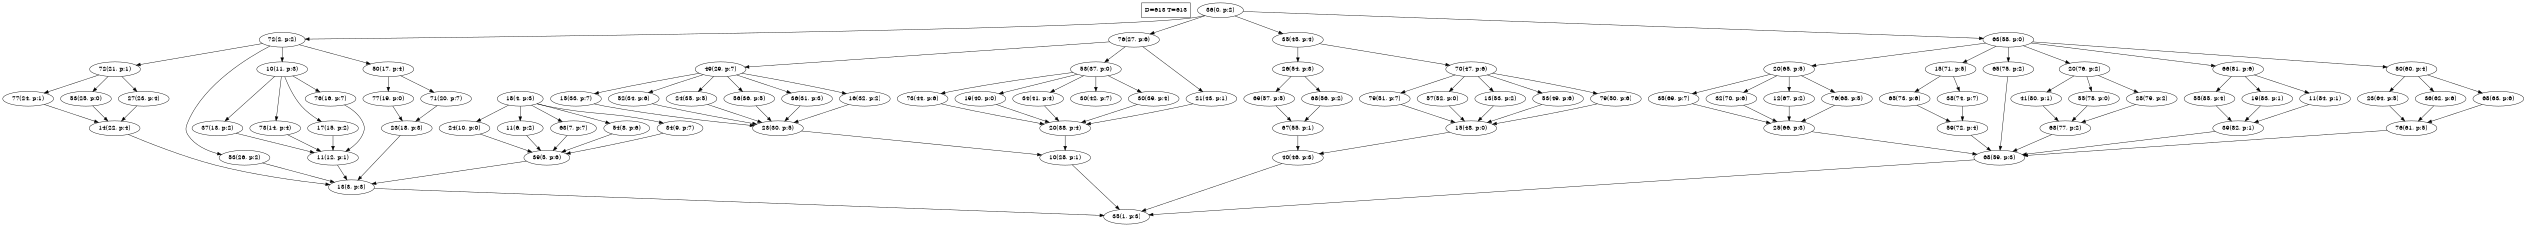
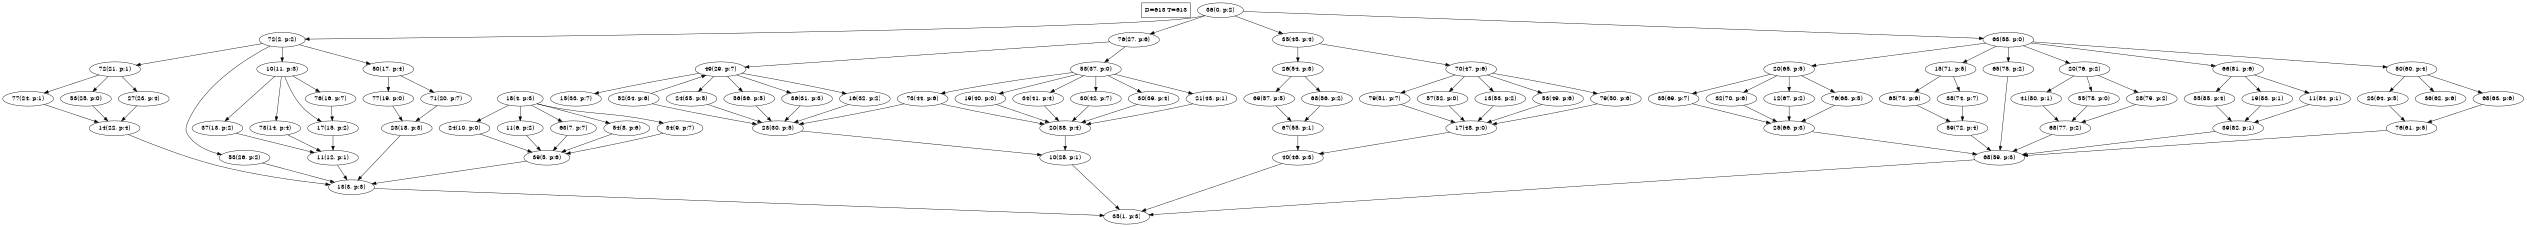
  digraph {
    n1 [label="D=613 T=613" shape=box]
    n2 [label="36(0, p:2)"]
    n3 [label="72(2, p:2)"]
    n4 [label="76(27, p:6)"]
    n5 [label="35(45, p:4)"]
    n6 [label="63(58, p:0)"]
    n7 [label="10(11, p:3)"]
    n8 [label="50(17, p:4)"]
    n9 [label="72(21, p:1)"]
    n10 [label="53(26, p:2)"]
    n11 [label="49(29, p:7)"]
    n12 [label="53(37, p:0)"]
    n13 [label="70(47, p:6)"]
    n14 [label="26(54, p:3)"]
    n15 [label="50(60, p:4)"]
    n16 [label="20(65, p:5)"]
    n17 [label="15(71, p:5)"]
    n18 [label="65(75, p:2)"]
    n19 [label="20(76, p:2)"]
    n20 [label="66(81, p:6)"]
    n21 [label="35(1, p:3)"]
    n22 [label="18(4, p:3)"]
    n23 [label="11(6, p:2)"]
    n24 [label="63(7, p:7)"]
    n25 [label="54(8, p:6)"]
    n26 [label="34(9, p:7)"]
    n27 [label="24(10, p:0)"]
    n28 [label="37(13, p:2)"]
    n29 [label="73(14, p:4)"]
    n30 [label="17(15, p:2)"]
    n31 [label="76(16, p:7)"]
    n32 [label="77(19, p:0)"]
    n33 [label="71(20, p:7)"]
    n34 [label="27(23, p:4)"]
    n35 [label="77(24, p:1)"]
    n36 [label="53(25, p:0)"]
    n37 [label="13(3, p:3)"]
    n38 [label="39(5, p:6)"]
    n39 [label="11(12, p:1)"]
    n40 [label="23(18, p:3)"]
    n41 [label="14(22, p:4)"]
    n42 [label="36(31, p:3)"]
    n43 [label="16(32, p:2)"]
    n44 [label="15(33, p:7)"]
    n45 [label="52(34, p:6)"]
    n46 [label="24(35, p:5)"]
    n47 [label="56(36, p:5)"]
    n48 [label="30(39, p:4)"]
    n49 [label="19(40, p:0)"]
    n50 [label="34(41, p:4)"]
    n51 [label="30(42, p:7)"]
    n52 [label="21(43, p:1)"]
    n53 [label="73(44, p:6)"]
    n54 [label="10(28, p:1)"]
    n55 [label="23(30, p:5)"]
    n56 [label="20(38, p:4)"]
    n57 [label="53(49, p:6)"]
    n58 [label="79(50, p:6)"]
    n59 [label="79(51, p:7)"]
    n60 [label="57(52, p:0)"]
    n61 [label="13(53, p:2)"]
    n62 [label="68(56, p:2)"]
    n63 [label="69(57, p:5)"]
    n64 [label="40(46, p:3)"]
-   n65 [label="15(48, p:0)"]
+   n65 [label="17(48, p:0)"]
    n66 [label="67(55, p:1)"]
    n67 [label="36(62, p:6)"]
    n68 [label="68(63, p:6)"]
    n69 [label="23(64, p:5)"]
    n70 [label="12(67, p:2)"]
    n71 [label="76(68, p:5)"]
    n72 [label="35(69, p:7)"]
    n73 [label="32(70, p:6)"]
    n74 [label="65(73, p:6)"]
    n75 [label="38(74, p:7)"]
    n76 [label="68(59, p:3)"]
    n77 [label="55(78, p:0)"]
    n78 [label="28(79, p:2)"]
    n79 [label="41(80, p:1)"]
    n80 [label="19(83, p:1)"]
    n81 [label="11(84, p:1)"]
    n82 [label="55(85, p:4)"]
    n83 [label="76(61, p:5)"]
    n84 [label="25(66, p:3)"]
    n85 [label="59(72, p:4)"]
    n86 [label="68(77, p:2)"]
    n87 [label="39(82, p:1)"]
    n2 -> n3
    n2 -> n4
    n2 -> n5
    n2 -> n6
    n3 -> n7
    n3 -> n8
    n3 -> n9
    n3 -> n10
    n4 -> n11
    n4 -> n12
    n5 -> n13
    n5 -> n14
    n6 -> n15
    n6 -> n16
    n6 -> n17
    n6 -> n18
    n6 -> n19
    n6 -> n20
    n7 -> n28
    n7 -> n29
    n7 -> n30
    n7 -> n31
    n8 -> n32
    n8 -> n33
    n9 -> n34
    n9 -> n35
    n9 -> n36
    n10 -> n37
    n11 -> n42
    n11 -> n43
    n11 -> n44
-   n11 -> n45
+   n45 -> n11
    n11 -> n46
    n11 -> n47
    n12 -> n48
    n12 -> n49
    n12 -> n50
    n12 -> n51
-   n4 -> n52
+   n12 -> n52
    n12 -> n53
    n13 -> n57
    n13 -> n58
    n13 -> n59
    n13 -> n60
    n13 -> n61
    n14 -> n62
    n14 -> n63
    n15 -> n67
    n15 -> n68
    n15 -> n69
    n16 -> n70
    n16 -> n71
    n16 -> n72
    n16 -> n73
    n17 -> n74
    n17 -> n75
    n18 -> n76
    n19 -> n77
    n19 -> n78
    n19 -> n79
    n20 -> n80
    n20 -> n81
    n20 -> n82
    n22 -> n23
    n22 -> n24
    n22 -> n25
    n22 -> n26
    n22 -> n27
    n23 -> n38
    n24 -> n38
    n25 -> n38
    n26 -> n38
    n27 -> n38
    n28 -> n39
    n29 -> n39
    n30 -> n39
-   n31 -> n39
+   n31 -> n30
    n32 -> n40
    n33 -> n40
    n34 -> n41
    n35 -> n41
    n36 -> n41
    n37 -> n21
    n38 -> n37
    n39 -> n37
    n40 -> n37
    n41 -> n37
    n42 -> n55
    n43 -> n55
-   n44 -> n55
+   n53 -> n55
    n45 -> n55
    n46 -> n55
    n47 -> n55
    n48 -> n56
    n49 -> n56
    n50 -> n56
+   n51 -> n56
    n52 -> n56
    n53 -> n56
    n54 -> n21
    n55 -> n54
    n56 -> n54
    n57 -> n65
    n58 -> n65
    n59 -> n65
    n60 -> n65
    n61 -> n65
    n62 -> n66
    n63 -> n66
    n64 -> n21
    n65 -> n64
    n66 -> n64
-   n67 -> n83
    n68 -> n83
    n69 -> n83
    n70 -> n84
    n71 -> n84
    n72 -> n84
    n73 -> n84
    n74 -> n85
    n75 -> n85
    n76 -> n21
    n77 -> n86
    n78 -> n86
    n79 -> n86
    n80 -> n87
    n81 -> n87
    n82 -> n87
    n83 -> n76
    n84 -> n76
    n85 -> n76
    n86 -> n76
    n87 -> n76
  }
